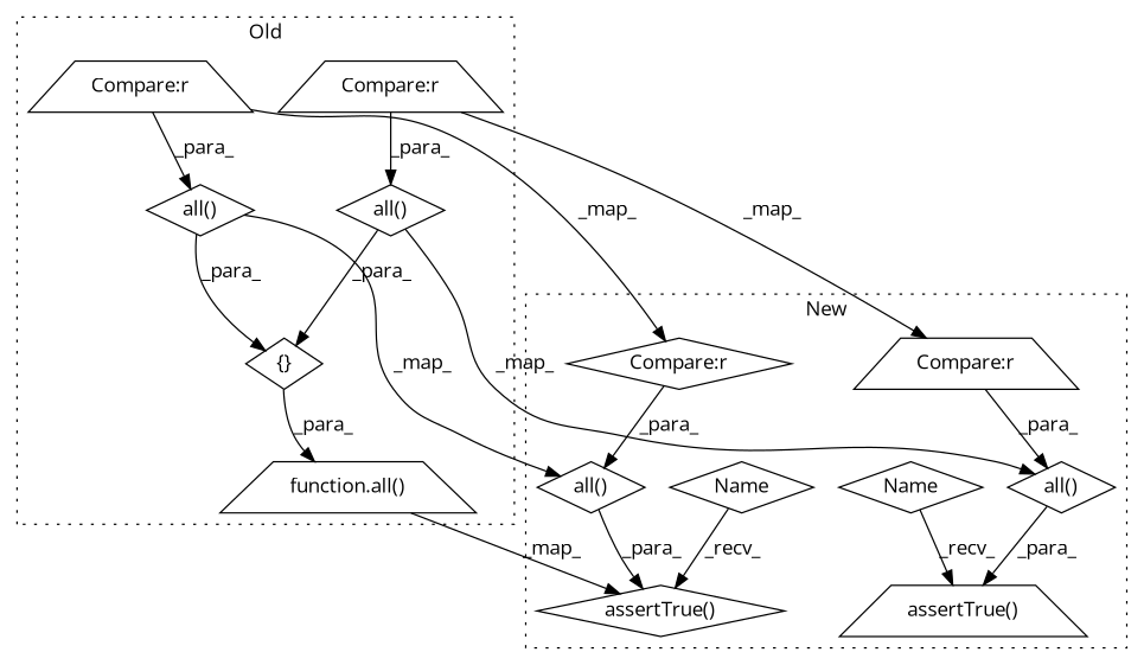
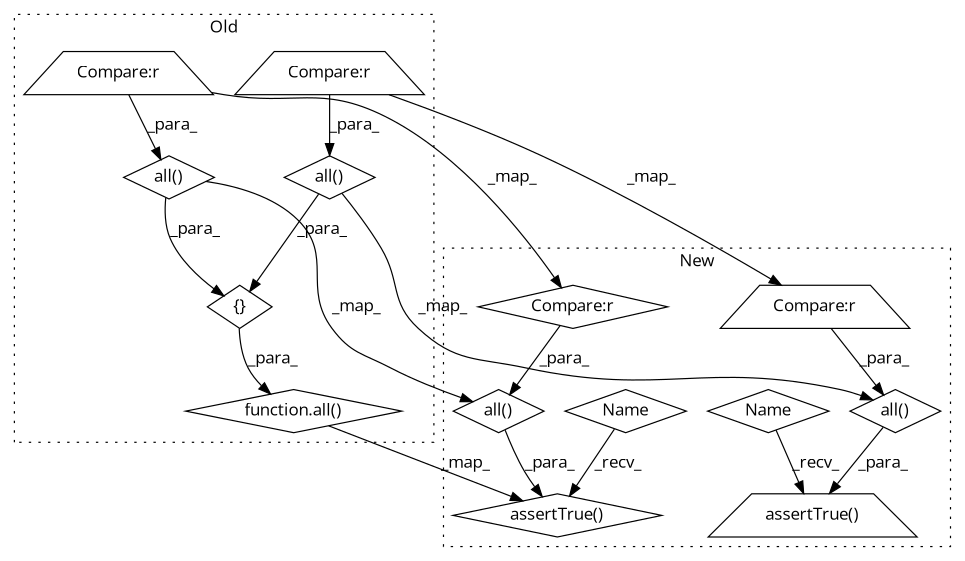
  digraph {
    fontname="Open Sans"
    node [a=75 l="7,1" shape=diamond fontname="Open Sans"]
    edge [fontname="Open Sans"]
-   n1 [l="4,1" label="function.all()" s="1393,1558" shape=trapezium]
+   n1 [l="4,1" label="function.all()" s="1393,1558"]
    n2 [a=59 l="18,0" label="{}" s="1397,1543"]
    n3 [label="all()" s="1463,1492"]
    n4 [a=40 l=22 label="Compare:r" s=1470 shape=trapezium]
    n5 [label="all()" s="1511,1542"]
    n6 [a=40 l=24 label="Compare:r" s=1518 shape=trapezium]
    n7 [l="16,1" label="assertTrue()" s="1727,1773"]
    n8 [label="all()" s="1743,1772"]
    n9 [a=40 l=22 label="Compare:r" s=1750]
    n10 [l="16,1" label="assertTrue()" s="1783,1831" shape=trapezium]
    n11 [label="all()" s="1799,1830"]
    n12 [a=40 l=24 label="Compare:r" s=1806 shape=trapezium]
    n13 [a=87 l=4 label=Name s=1783]
    n14 [a=87 l=4 label=Name s=1727]
    subgraph cluster_1 {
      label=Old
      style=dotted
      n1
      n2
      n3
      n4
      n5
      n6
    }
    subgraph cluster_2 {
      label=New
      style=dotted
      n7
      n8
      n9
      n10
      n11
      n12
      n13
      n14
    }
    n1 -> n7 [label=_map_]
    n2 -> n1 [label=_para_]
    n3 -> n2 [label=_para_]
    n3 -> n8 [label=_map_]
    n4 -> n3 [label=_para_]
    n4 -> n9 [label=_map_]
    n5 -> n2 [label=_para_]
    n5 -> n11 [label=_map_]
    n6 -> n5 [label=_para_]
    n6 -> n12 [label=_map_]
    n8 -> n7 [label=_para_]
    n9 -> n8 [label=_para_]
    n11 -> n10 [label=_para_]
    n12 -> n11 [label=_para_]
    n13 -> n10 [label=_recv_]
    n14 -> n7 [label=_recv_]
  }
